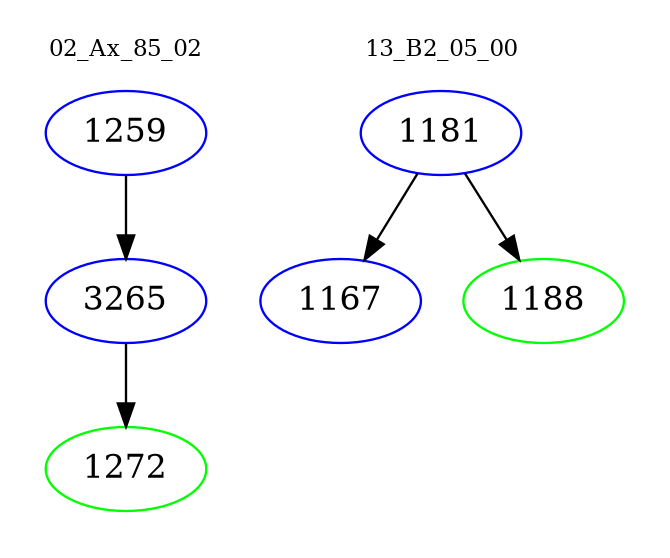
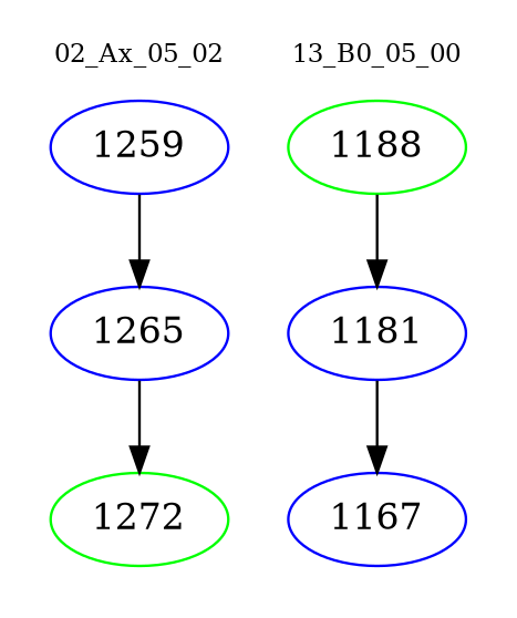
  digraph {
    node [color=blue]
    edge [color=black]
-   n1 [label=3265]
+   n1 [label=1265]
    n2 [label=1259]
    n3 [color=green label=1272]
    n4 [label=1181]
    n5 [label=1167]
    n6 [color=green label=1188]
    subgraph cluster_1 {
      color=white
      fontsize=10
-     label="02_Ax_85_02"
+     label="02_Ax_05_02"
      n1
      n2
      n3
    }
    subgraph cluster_2 {
      color=white
      fontsize=10
-     label="13_B2_05_00"
+     label="13_B0_05_00"
      n4
      n5
      n6
    }
    n1 -> n3
    n2 -> n1
    n4 -> n5
-   n4 -> n6
+   n6 -> n4
  }
